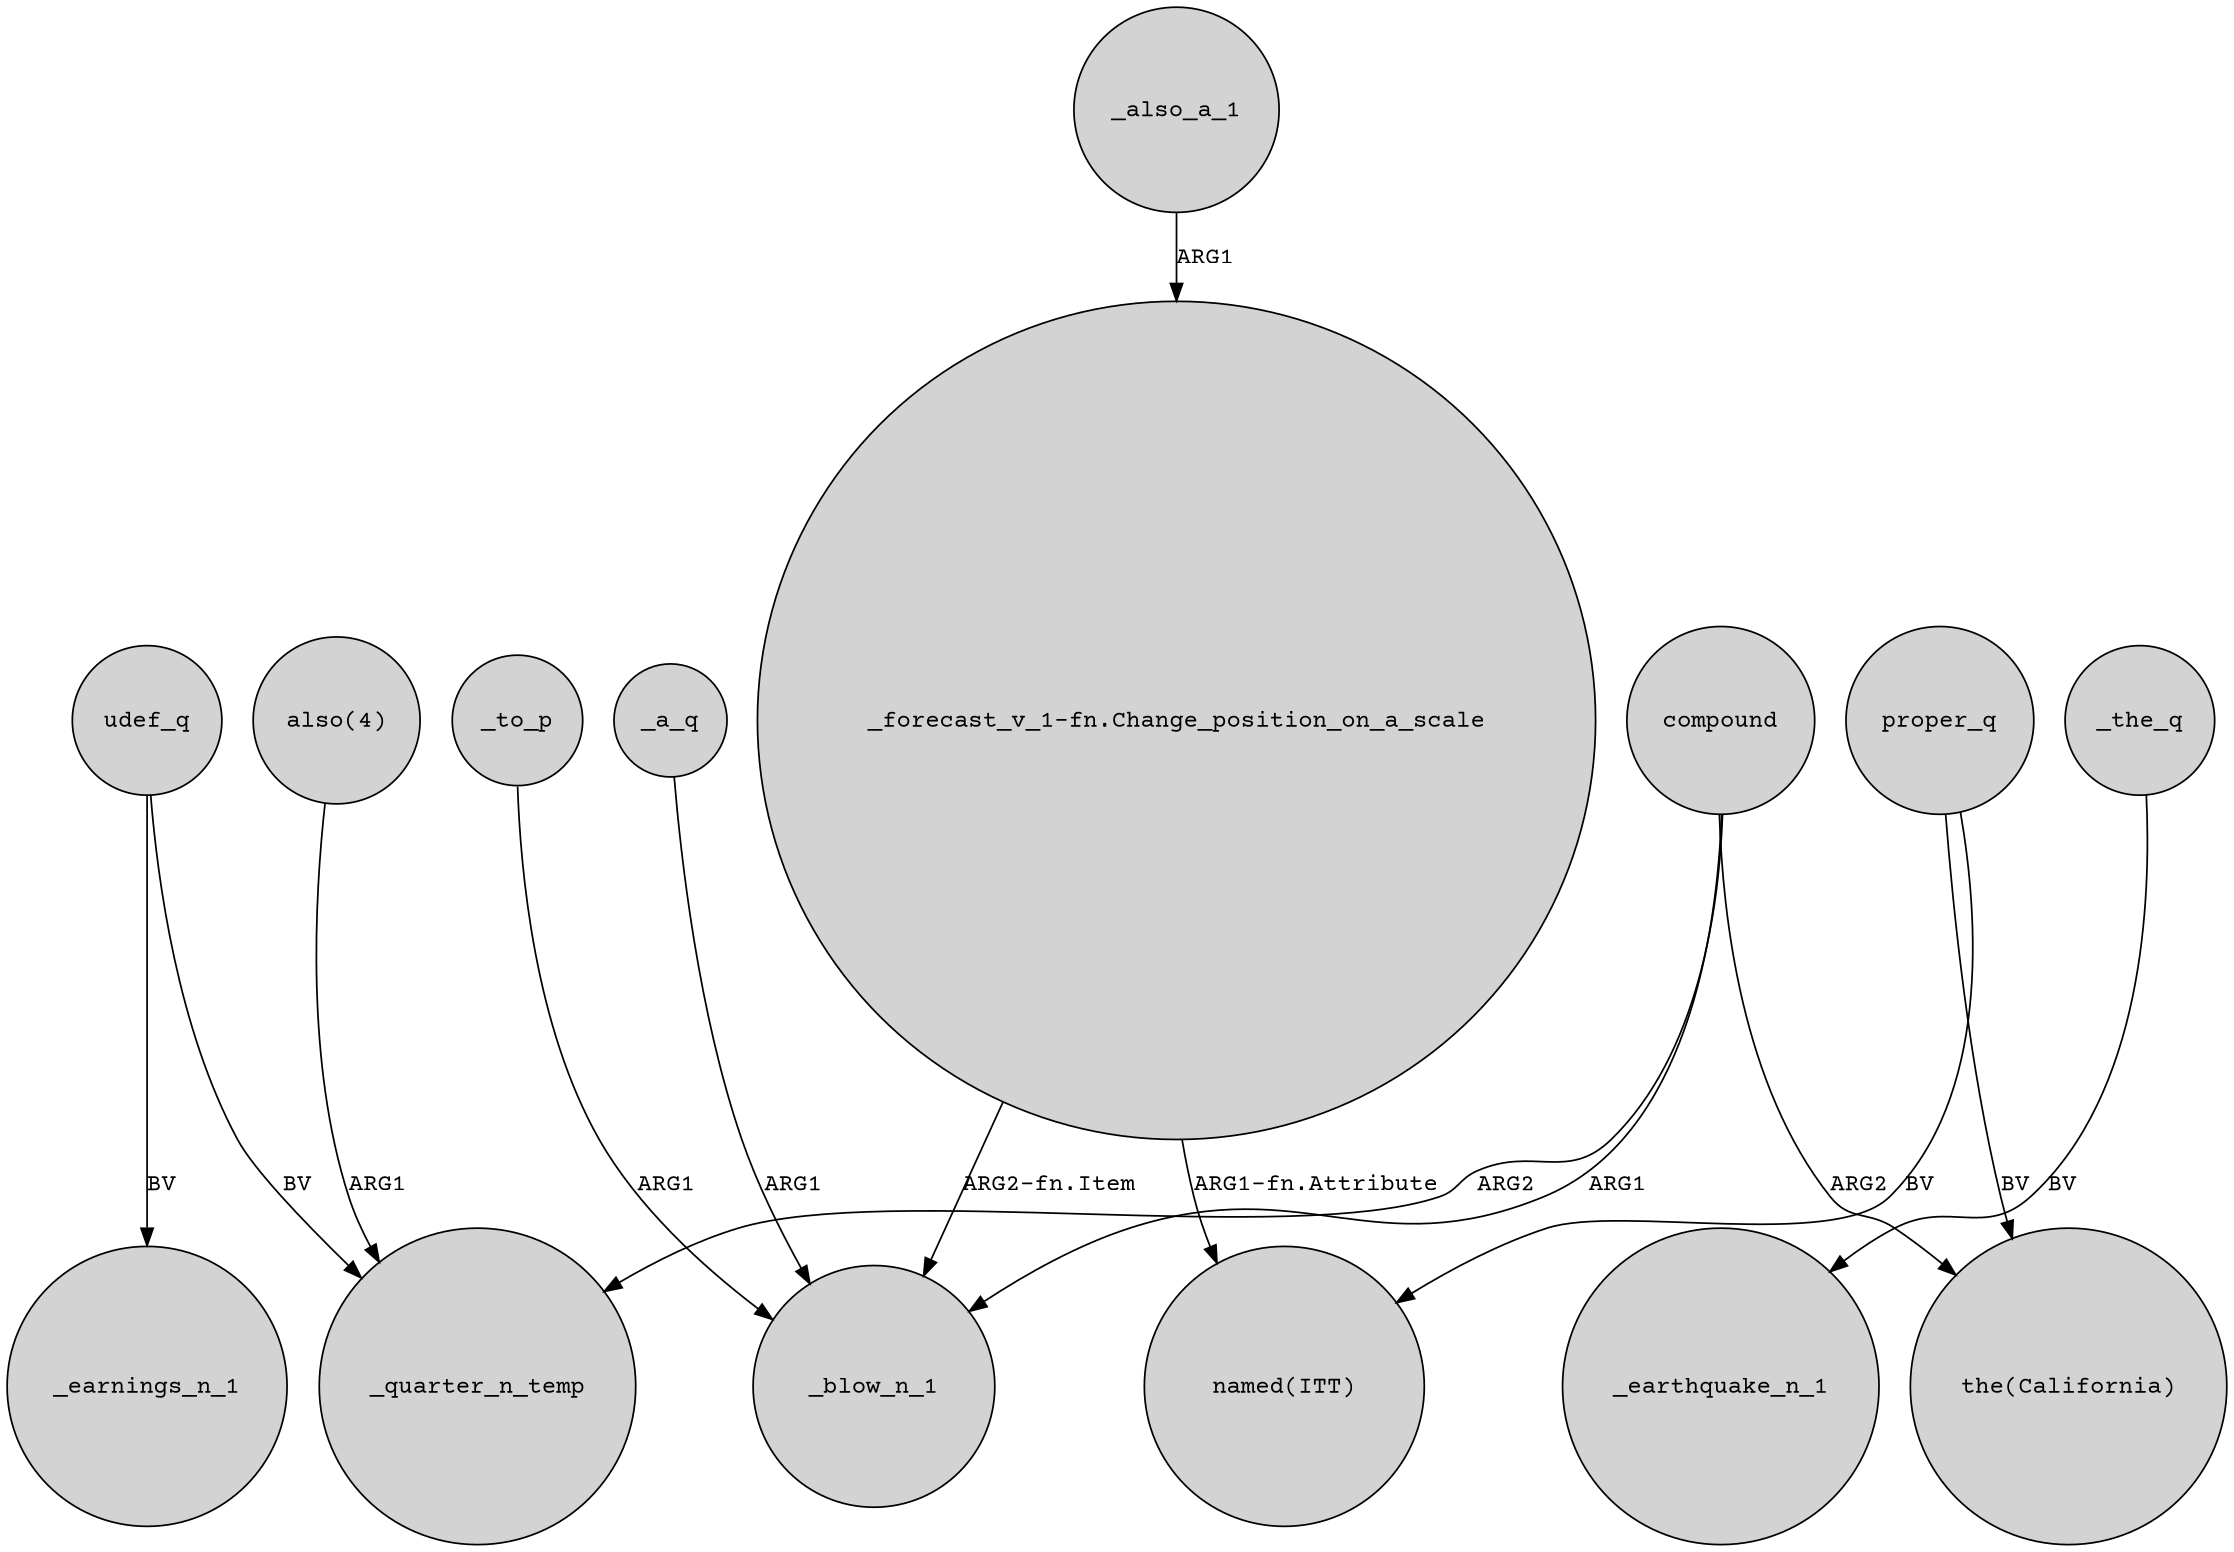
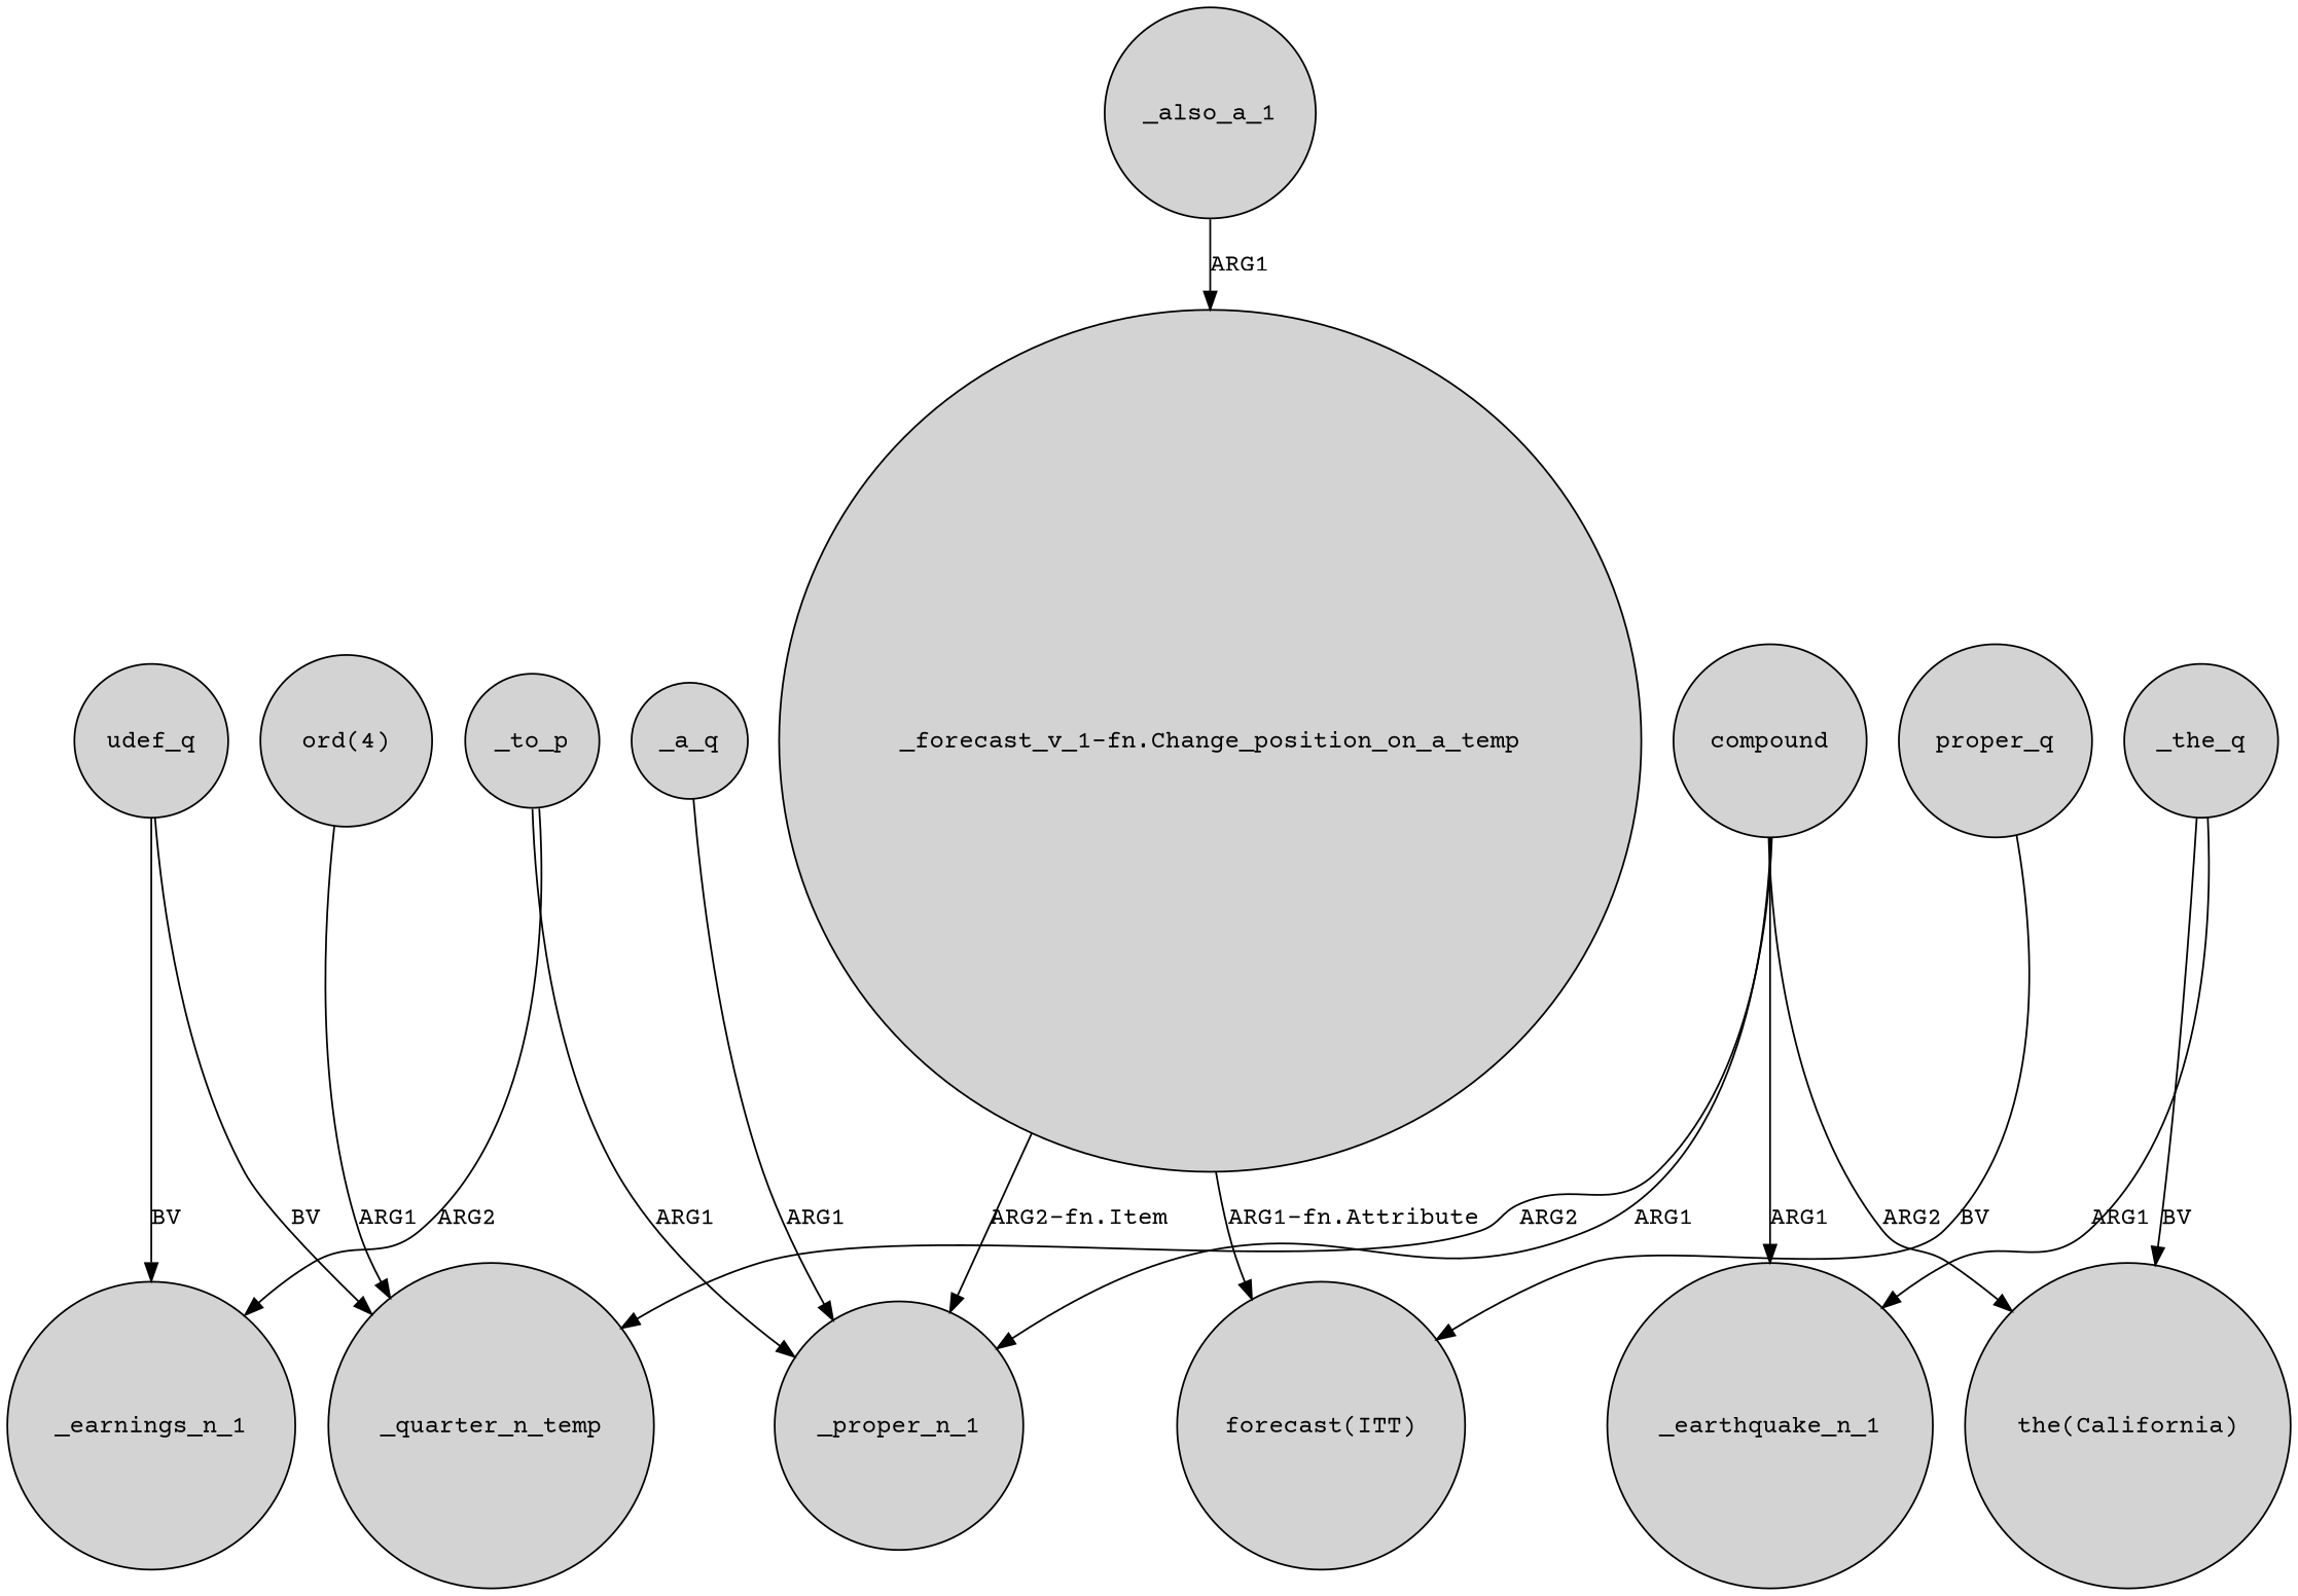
  digraph {
    fontname="Courier Prime"
    node [fontname="Courier Prime" shape=circle style=filled]
    edge [fontname="Courier Prime"]
    compound
    _quarter_n_temp
-   _blow_n_1
+   _blow_n_1 [label=_proper_n_1]
    _earthquake_n_1
    n5 [label="the(California)"]
    _to_p
    _earnings_n_1
    _also_a_1
-   "_forecast_v_1-fn.Change_position_on_a_scale"
-   "named(ITT)"
+   "_forecast_v_1-fn.Change_position_on_a_scale" [label="_forecast_v_1-fn.Change_position_on_a_temp"]
+   "named(ITT)" [label="forecast(ITT)"]
    udef_q
    proper_q
    _a_q
    _the_q
-   "ord(4)" [label="also(4)"]
+   "ord(4)"
    compound -> _quarter_n_temp [label=ARG2]
    compound -> _blow_n_1 [label=ARG1]
+   compound -> _earthquake_n_1 [label=ARG1]
    compound -> n5 [label=ARG2]
    _to_p -> _blow_n_1 [label=ARG1]
+   _to_p -> _earnings_n_1 [label=ARG2]
    _also_a_1 -> "_forecast_v_1-fn.Change_position_on_a_scale" [label=ARG1]
    "_forecast_v_1-fn.Change_position_on_a_scale" -> _blow_n_1 [label="ARG2-fn.Item"]
    "_forecast_v_1-fn.Change_position_on_a_scale" -> "named(ITT)" [label="ARG1-fn.Attribute"]
    udef_q -> _quarter_n_temp [label=BV]
    udef_q -> _earnings_n_1 [label=BV]
-   proper_q -> n5 [label=BV]
+   _the_q -> n5 [label=BV]
    proper_q -> "named(ITT)" [label=BV]
    _a_q -> _blow_n_1 [label=ARG1]
-   _the_q -> _earthquake_n_1 [label=BV]
+   _the_q -> _earthquake_n_1 [label=ARG1]
    "ord(4)" -> _quarter_n_temp [label=ARG1]
  }
